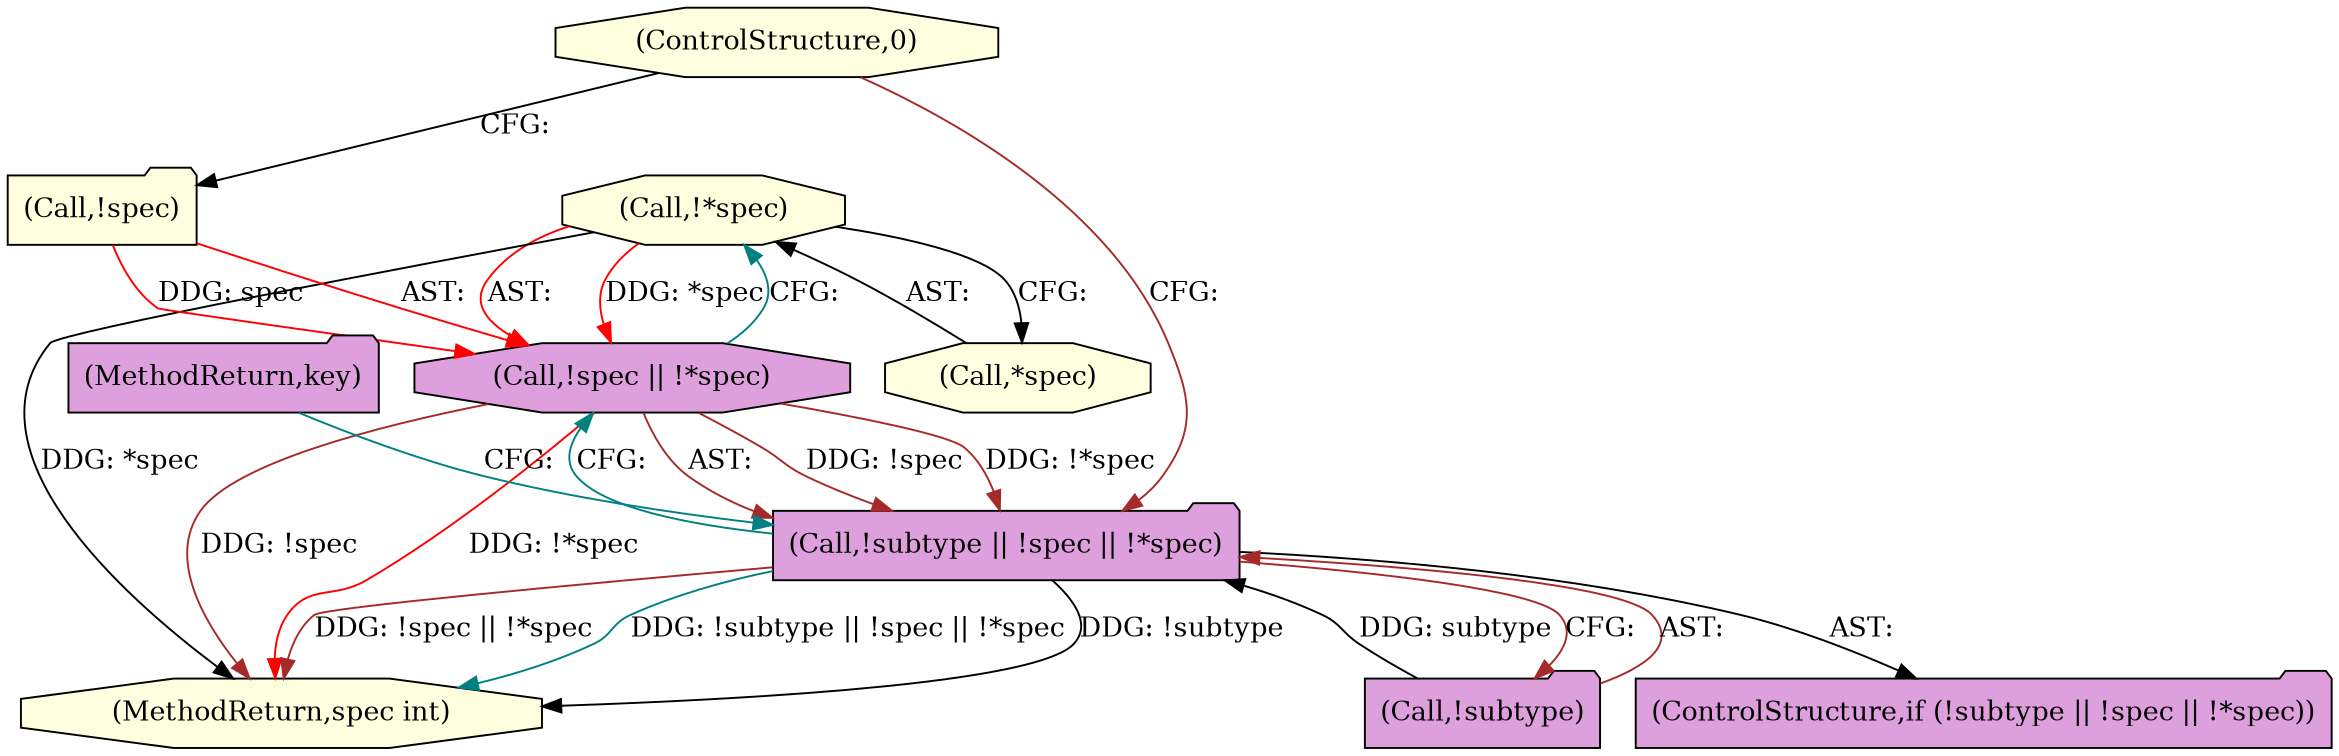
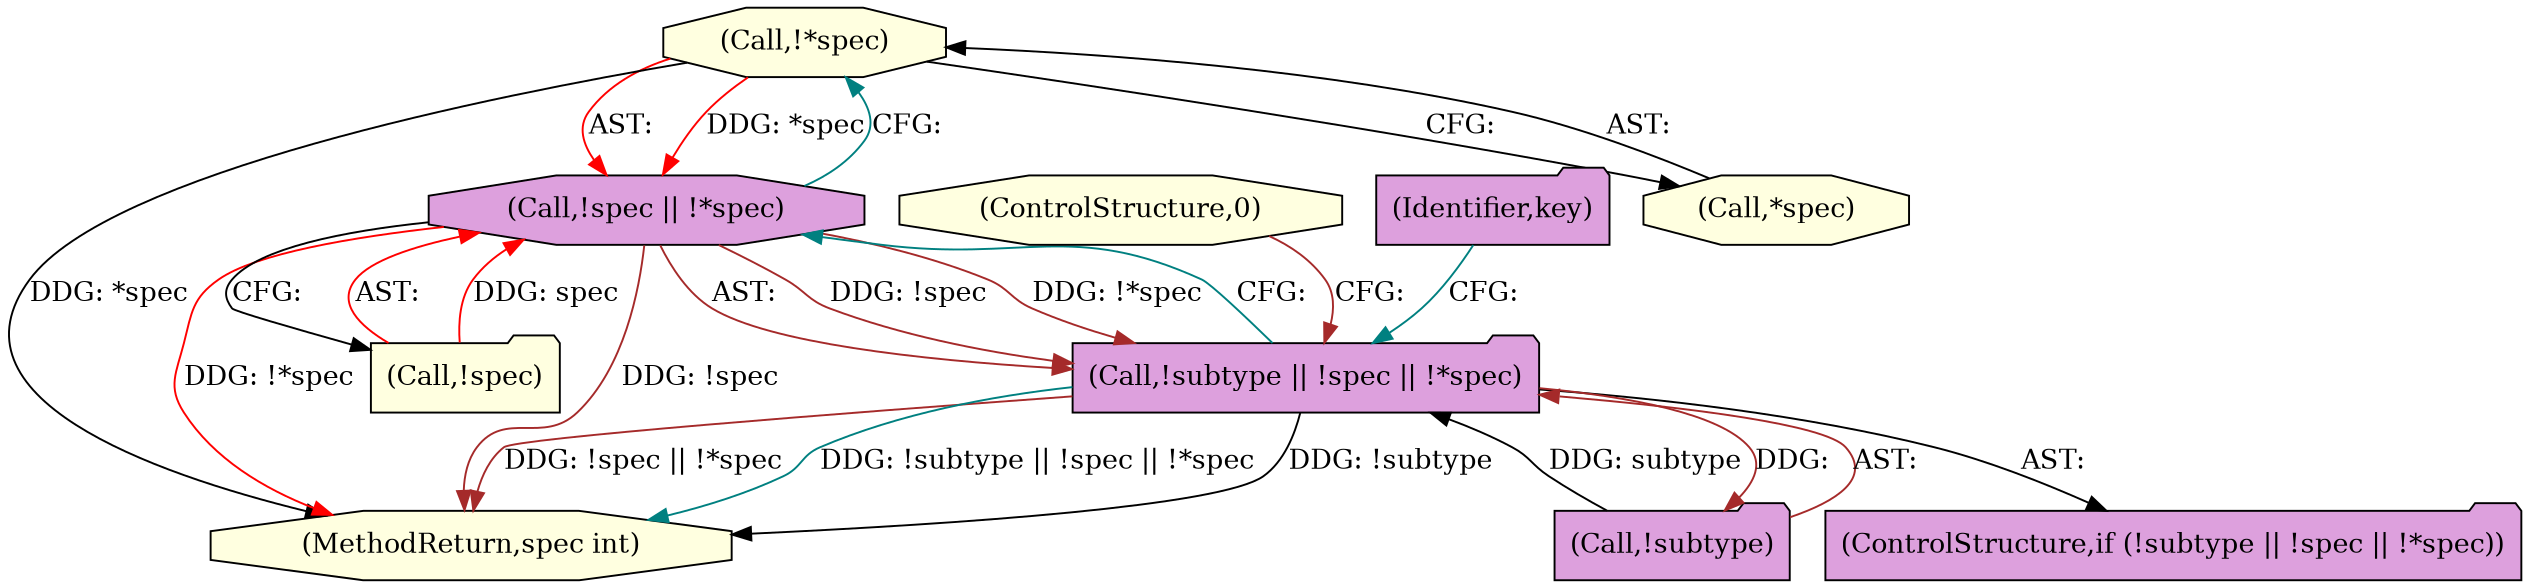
  digraph {
    node [fillcolor=lightyellow shape=octagon style=filled]
    edge [color=brown]
    n1 [label="(Call,!*spec)"]
    n2 [fillcolor=plum label="(Call,!spec || !*spec)"]
    n3 [label="(MethodReturn,spec int)"]
    n4 [label="(Call,*spec)"]
    n5 [fillcolor=plum label="(Call,!subtype || !spec || !*spec)" shape=folder]
    n6 [label="(Call,!spec)" shape=folder]
    n7 [fillcolor=plum label="(ControlStructure,if (!subtype || !spec || !*spec))" shape=folder]
    n8 [fillcolor=plum label="(Call,!subtype)" shape=folder]
    n9 [label="(ControlStructure,0)"]
-   n10 [fillcolor=plum label="(MethodReturn,key)" shape=folder]
+   n10 [fillcolor=plum label="(Identifier,key)" shape=folder]
    n1 -> n2 [color=red label="AST: "]
    n1 -> n2 [color=red label="DDG: *spec"]
    n1 -> n3 [color=black label="DDG: *spec"]
    n1 -> n4 [color=black label="CFG: "]
    n2 -> n1 [color=teal label="CFG: "]
    n2 -> n3 [color=red label="DDG: !*spec"]
    n2 -> n3 [label="DDG: !spec"]
    n2 -> n5 [label="AST: "]
    n2 -> n5 [label="DDG: !spec"]
    n2 -> n5 [label="DDG: !*spec"]
-   n9 -> n6 [color=black label="CFG: "]
+   n2 -> n6 [color=black label="CFG: "]
    n4 -> n1 [color=black label="AST: "]
    n5 -> n2 [color=teal label="CFG: "]
    n5 -> n3 [color=black label="DDG: !subtype"]
    n5 -> n3 [label="DDG: !spec || !*spec"]
    n5 -> n3 [color=teal label="DDG: !subtype || !spec || !*spec"]
    n5 -> n7 [color=black label="AST: "]
-   n5 -> n8 [label="CFG: "]
+   n5 -> n8 [label="DDG: "]
    n6 -> n2 [color=red label="AST: "]
    n6 -> n2 [color=red label="DDG: spec"]
    n8 -> n5 [label="AST: "]
    n8 -> n5 [color=black label="DDG: subtype"]
    n9 -> n5 [label="CFG: "]
    n10 -> n5 [color=teal label="CFG: "]
  }
